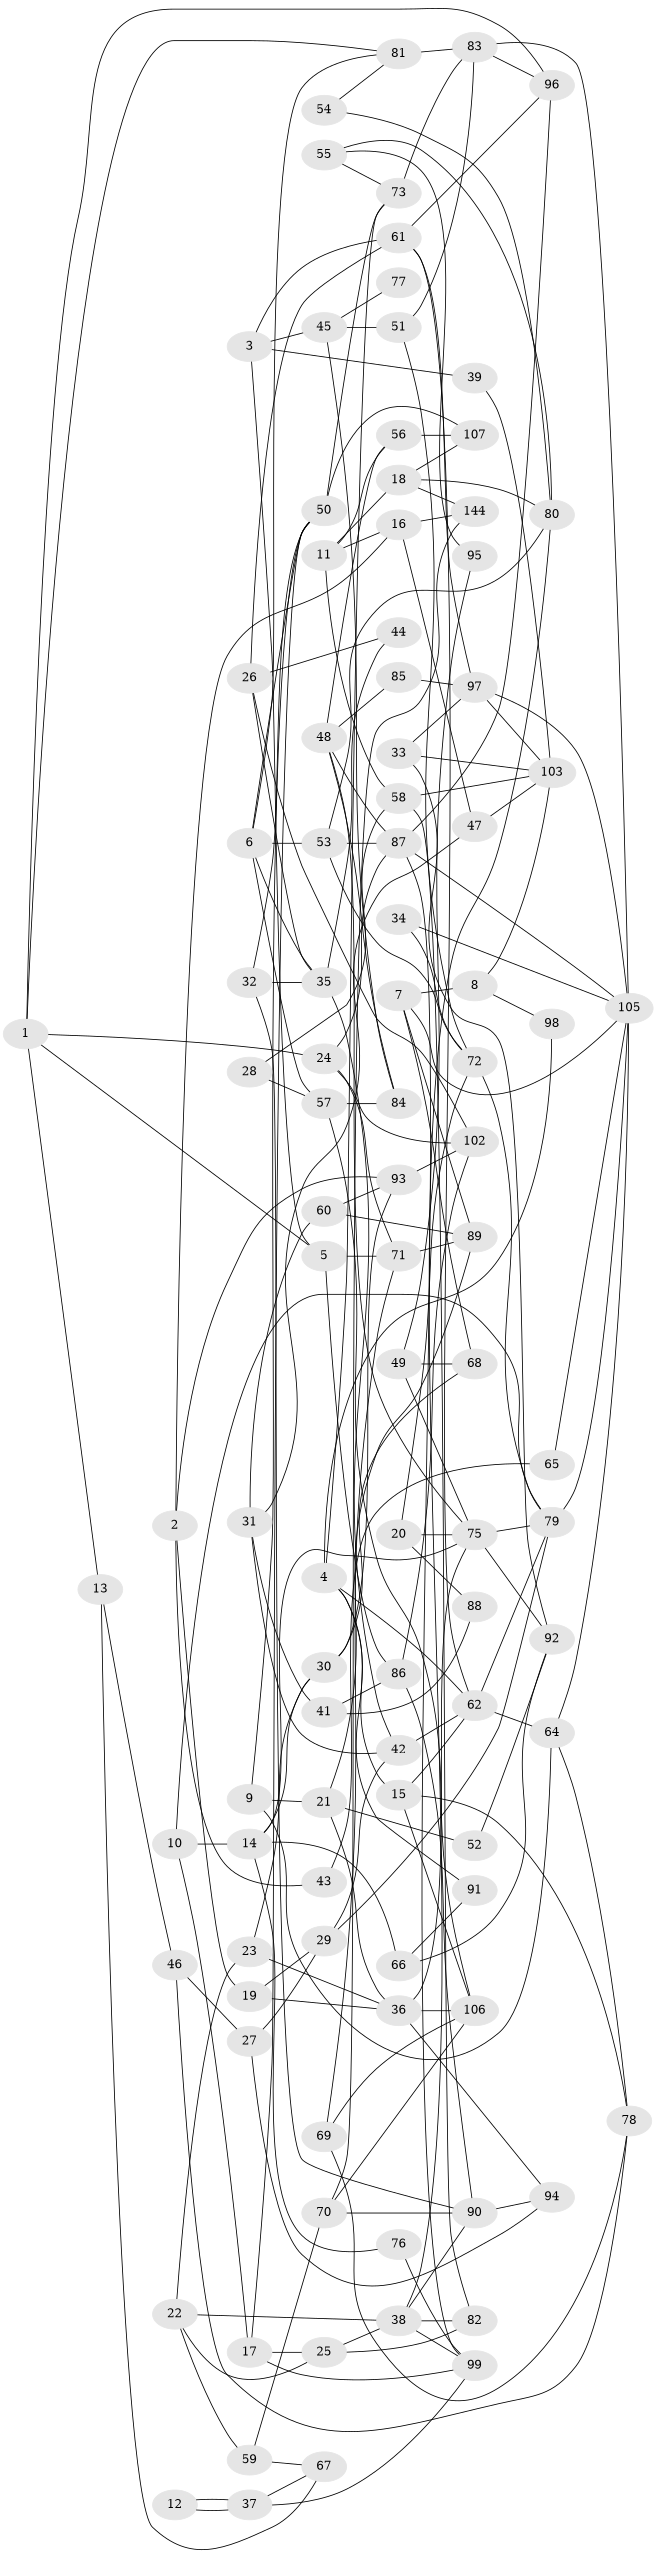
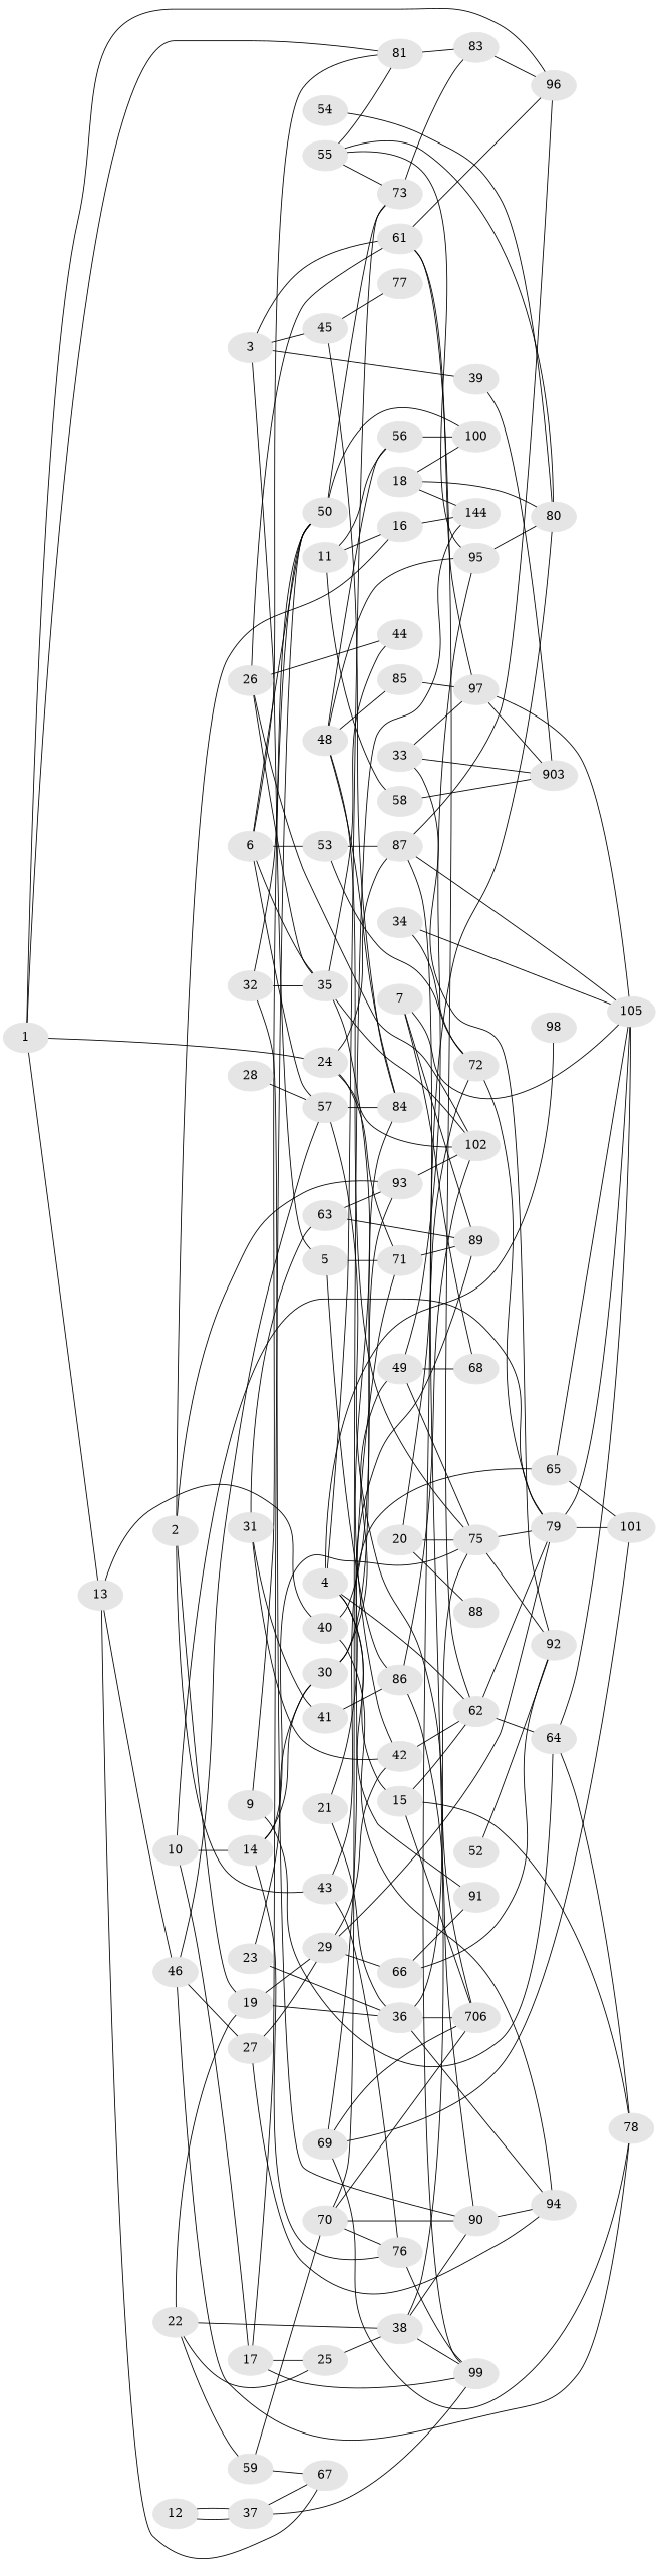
  graph {
    rankdir=LR
    node [color=gray90 style=filled]
    1
    5
    13
    24
    81
    96
    71
    86
+   40
    46
    67
    87
    102
    83
    2
    16
    19
    43
    93
-   47
    n21 [label=144]
    29
    36
    76
    65
    3
    39
    45
    61
-   103
+   103 [label=903]
    84
-   51
    77
    62
    97
    4
    15
    73
    91
    98
    78
-   106
+   106 [label=706]
    64
    79
    89
    90
    6
    35
    50
    53
    57
    44
    42
-   100 [label=107]
+   100
    80
    72
    7
-   8
    68
    105
    9
    21
    52
    10
    14
    17
    66
    30
    75
    25
    99
+   101
    11
    18
    56
    58
-   82
    12
    37
    92
    94
    27
    49
    38
    20
    88
    22
    23
    59
    70
    26
    28
    95
    31
    41
-   60
+   60 [label=63]
    32
    33
    34
    48
    85
    54
    55
    69
-   1 -- 5
    1 -- 13
    1 -- 24
    1 -- 81
    1 -- 96
    5 -- 71
    5 -- 86
+   13 -- 40
    13 -- 46
    13 -- 67
    24 -- 71
    24 -- 87
    24 -- 102
    81 -- 83
    71 -- 89
    86 -- 102
    86 -- 90
+   40 -- 84
+   40 -- 94
    46 -- 78
+   46 -- 57
    46 -- 27
    87 -- 96
    87 -- 105
    87 -- 99
    83 -- 96
-   83 -- 105
    2 -- 16
    2 -- 19
    2 -- 43
    2 -- 93
-   16 -- 47
    16 -- n21
    19 -- 29
    19 -- 36
+   43 -- 76
    43 -- 65
    93 -- 102
-   47 -- 103
    29 -- 79
    29 -- 42
    36 -- 106
    36 -- 75
    36 -- 94
    76 -- 99
    65 -- 105
+   65 -- 101
    3 -- 5
    3 -- 39
    3 -- 45
    3 -- 61
    39 -- 103
    45 -- 84
-   45 -- 51
    45 -- 77
    61 -- 96
    61 -- 62
    61 -- 97
-   51 -- 83
-   51 -- 72
    62 -- 64
    62 -- 79
    97 -- 103
    97 -- 105
    4 -- 62
    4 -- 15
    4 -- 73
    4 -- 91
    4 -- 98
    15 -- 62
    15 -- 78
    15 -- 106
    73 -- 83
    64 -- 78
    64 -- 105
    79 -- 105
+   79 -- 101
    90 -- 94
    6 -- 81
    6 -- 35
    6 -- 50
    6 -- 53
    6 -- 57
+   35 -- 102
    35 -- 44
    35 -- 42
    50 -- 73
    50 -- 100
    53 -- 87
-   53 -- 80
+   95 -- 80
    53 -- 72
    57 -- 84
    57 -- 106
    42 -- 62
    72 -- 79
    7 -- 89
-   7 -- 8
    7 -- 68
    7 -- 105
-   8 -- 103
-   8 -- 98
    9 -- 64
    9 -- 50
-   9 -- 21
    21 -- 36
    21 -- 89
-   21 -- 52
    52 -- 92
    10 -- 79
    10 -- 14
    10 -- 17
    14 -- 76
-   14 -- 66
+   29 -- 66
    14 -- 30
    14 -- 75
    17 -- 50
    17 -- 25
    17 -- 99
    66 -- 91
    66 -- 92
    30 -- 93
-   30 -- 68
+   30 -- 49
    75 -- 79
    75 -- 92
-   25 -- 82
    25 -- 38
    11 -- 16
-   11 -- 18
    11 -- 56
    11 -- 58
    18 -- n21
    18 -- 100
    18 -- 80
    56 -- 100
    58 -- 103
-   58 -- 82
    12 -- 37
    12 -- 37
    37 -- 67
    37 -- 99
    27 -- 29
    27 -- 94
    49 -- 68
    49 -- 75
    49 -- 95
    38 -- 90
    38 -- 80
    38 -- 99
-   38 -- 82
    20 -- 72
    20 -- 75
    20 -- 88
    22 -- 25
    22 -- 38
-   22 -- 23
+   22 -- 19
    22 -- 59
    23 -- 36
    23 -- 30
    59 -- 67
    59 -- 70
    70 -- n21
+   70 -- 76
    70 -- 106
    70 -- 90
    26 -- 102
    26 -- 61
    26 -- 35
    26 -- 44
    28 -- 57
-   28 -- 58
-   31 -- 47
    31 -- 42
    31 -- 41
    31 -- 60
    41 -- 86
-   41 -- 88
    60 -- 93
    60 -- 89
    32 -- 90
    32 -- 35
    32 -- 50
    33 -- 103
    33 -- 97
    33 -- 92
    34 -- 72
    34 -- 105
    48 -- 84
    48 -- 75
    48 -- 56
-   48 -- 87
+   48 -- 95
    48 -- 85
    85 -- 97
-   54 -- 81
+   55 -- 81
    54 -- 80
    55 -- 73
    55 -- 80
    55 -- 95
    69 -- 71
    69 -- 78
    69 -- 106
+   69 -- 101
  }
